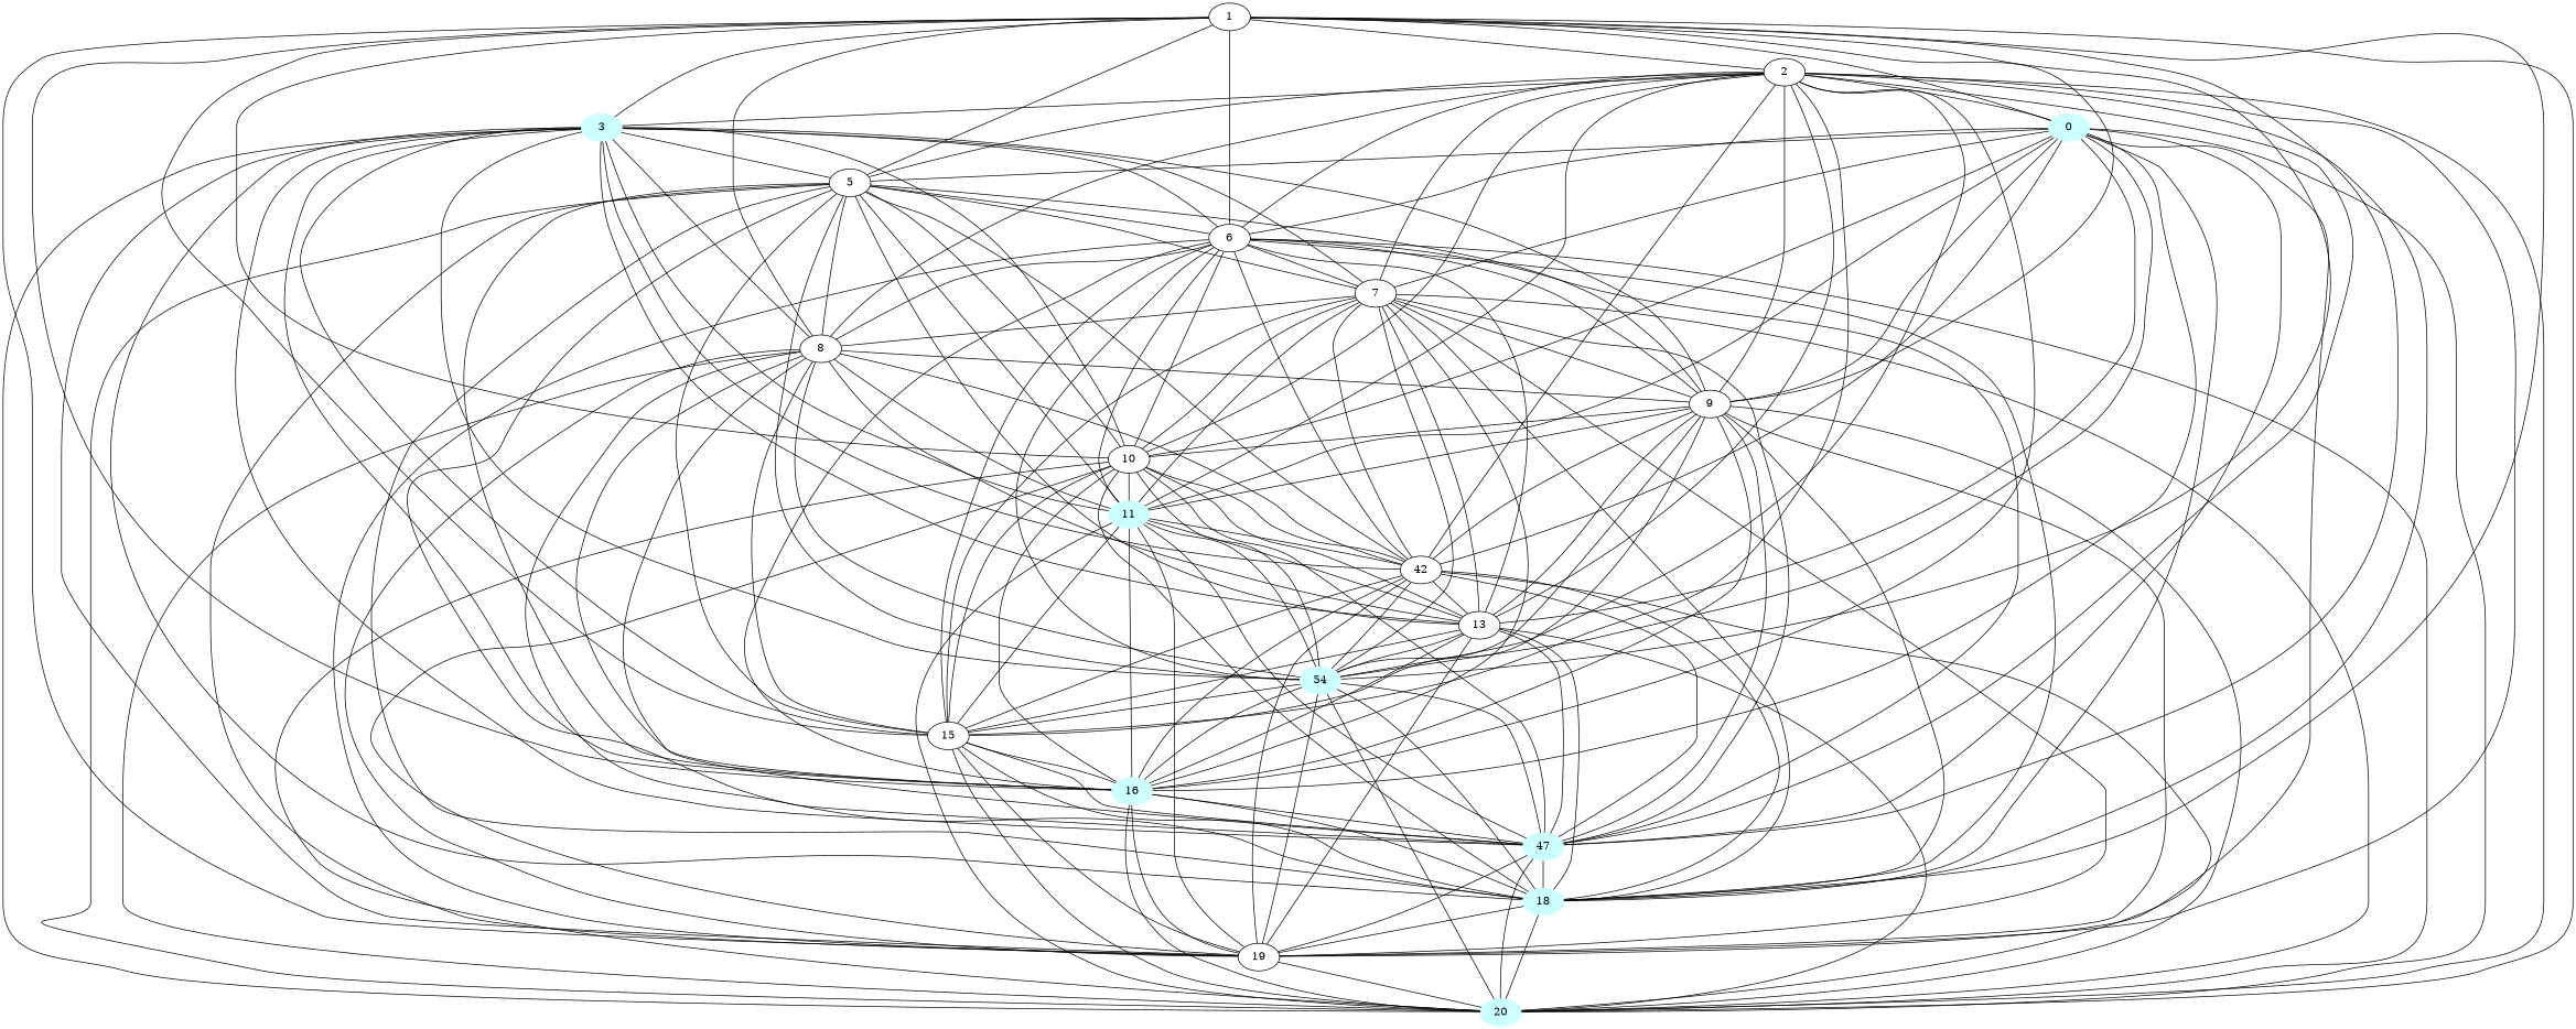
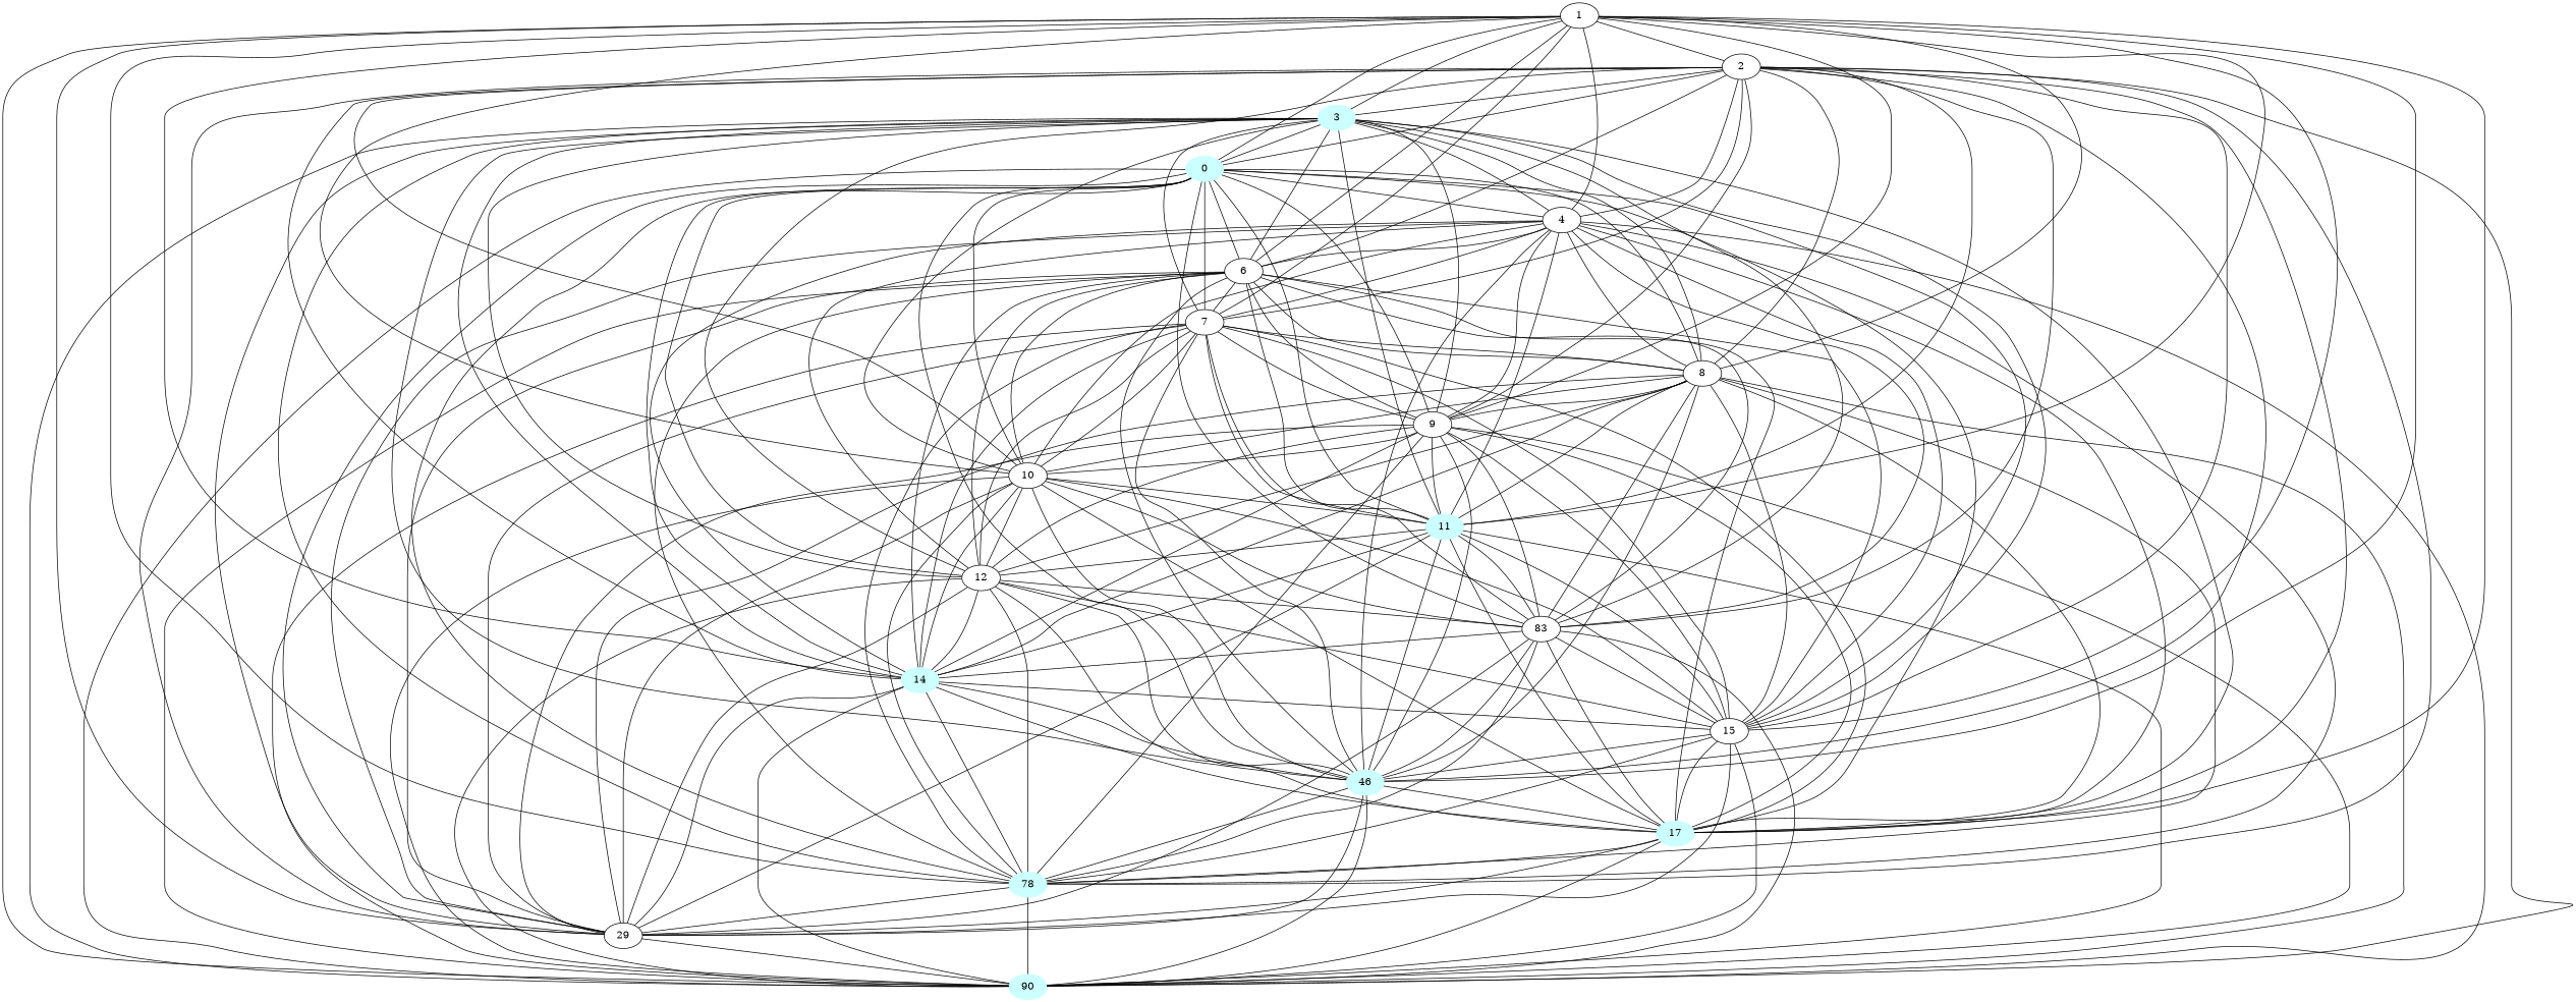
  graph {
    3 [color="#CCFFFF" style=filled]
    n2 [color="#CCFFFF" label=0 style=filled]
    11 [color="#CCFFFF" style=filled]
-   14 [color="#CCFFFF" style=filled label=54]
-   16 [color="#CCFFFF" style=filled]
-   17 [color="#CCFFFF" style=filled label=47]
-   18 [color="#CCFFFF" style=filled]
-   20 [color="#CCFFFF" style=filled]
-   5
+   14 [color="#CCFFFF" style=filled]
+   16 [color="#CCFFFF" style=filled label=46]
+   17 [color="#CCFFFF" style=filled]
+   18 [color="#CCFFFF" style=filled label=78]
+   20 [color="#CCFFFF" style=filled label=90]
+   5 [label=4]
    6
    7
    8
    9
    10
-   12 [label=42]
-   13
+   12
+   13 [label=83]
    15
-   19
+   19 [label=29]
    1
    2
+   3 -- n2
    3 -- 11
    3 -- 14
    3 -- 16
    3 -- 17
    3 -- 18
    3 -- 20
    3 -- 5
    3 -- 6
    3 -- 7
    3 -- 8
    3 -- 9
    3 -- 10
    3 -- 12
    3 -- 13
    3 -- 15
    3 -- 19
    n2 -- 11
    n2 -- 14
    n2 -- 16
    n2 -- 17
    n2 -- 18
    n2 -- 20
    n2 -- 5
    n2 -- 6
    n2 -- 7
+   n2 -- 8
    n2 -- 9
    n2 -- 10
    n2 -- 12
    n2 -- 13
+   n2 -- 15
    n2 -- 19
    11 -- 14
    11 -- 16
    11 -- 17
    11 -- 20
    11 -- 12
    11 -- 13
    11 -- 15
    11 -- 19
    14 -- 16
    14 -- 17
    14 -- 18
    14 -- 20
    14 -- 15
    14 -- 19
    16 -- 17
    16 -- 18
    16 -- 20
    16 -- 19
    17 -- 18
    17 -- 20
    17 -- 19
    18 -- 20
    18 -- 19
    5 -- 11
    5 -- 14
    5 -- 16
    5 -- 17
    5 -- 18
    5 -- 20
    5 -- 6
    5 -- 7
    5 -- 8
    5 -- 9
    5 -- 10
    5 -- 12
    5 -- 13
    5 -- 15
    5 -- 19
    6 -- 11
    6 -- 14
    6 -- 16
    6 -- 17
    6 -- 18
    6 -- 20
    6 -- 7
    6 -- 8
    6 -- 9
    6 -- 10
    6 -- 12
    6 -- 13
    6 -- 15
    6 -- 19
    7 -- 11
    7 -- 14
    7 -- 16
    7 -- 17
    7 -- 18
    7 -- 20
    7 -- 8
    7 -- 9
    7 -- 10
    7 -- 12
    7 -- 13
    7 -- 15
    7 -- 19
    8 -- 11
    8 -- 14
    8 -- 16
    8 -- 17
    8 -- 18
    8 -- 20
    8 -- 9
+   8 -- 10
    8 -- 12
    8 -- 13
    8 -- 15
    8 -- 19
    9 -- 11
    9 -- 14
    9 -- 16
    9 -- 17
    9 -- 18
    9 -- 20
    9 -- 10
    9 -- 12
    9 -- 13
    9 -- 15
    9 -- 19
    10 -- 11
    10 -- 14
    10 -- 16
    10 -- 17
    10 -- 18
    10 -- 20
    10 -- 12
    10 -- 13
    10 -- 15
    10 -- 19
    12 -- 14
    12 -- 16
    12 -- 17
    12 -- 18
    12 -- 20
    12 -- 13
    12 -- 15
    12 -- 19
    13 -- 14
    13 -- 16
    13 -- 17
    13 -- 18
    13 -- 20
    13 -- 15
    13 -- 19
    15 -- 16
    15 -- 17
    15 -- 18
    15 -- 20
    15 -- 19
    19 -- 20
    1 -- 3
    1 -- n2
+   1 -- 11
    1 -- 14
    1 -- 16
    1 -- 17
    1 -- 18
    1 -- 20
    1 -- 5
    1 -- 6
+   1 -- 7
    1 -- 8
    1 -- 9
    1 -- 10
    1 -- 15
    1 -- 19
    1 -- 2
    2 -- 3
    2 -- n2
    2 -- 11
    2 -- 14
    2 -- 16
    2 -- 17
    2 -- 18
    2 -- 20
    2 -- 5
    2 -- 6
    2 -- 7
    2 -- 8
    2 -- 9
    2 -- 10
    2 -- 12
    2 -- 13
    2 -- 15
    2 -- 19
  }
